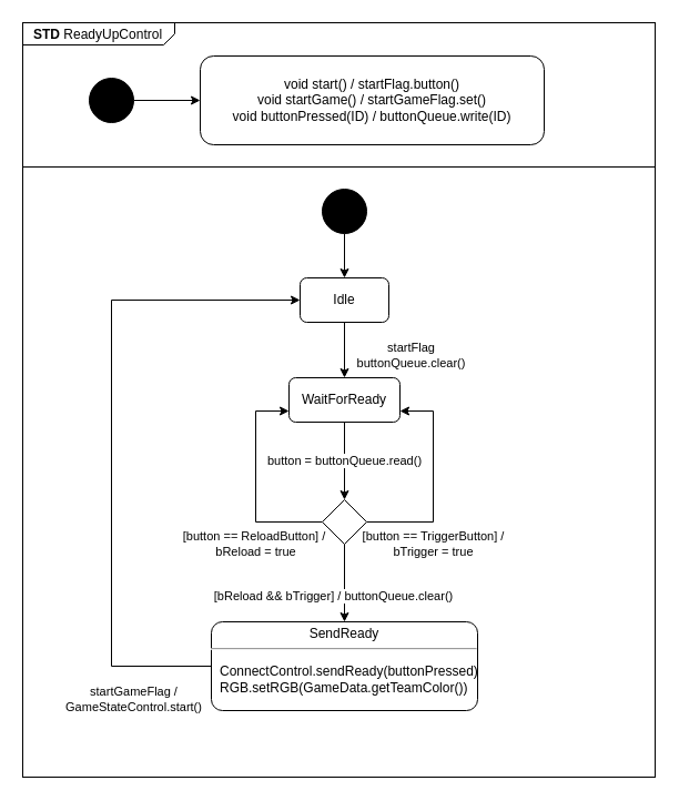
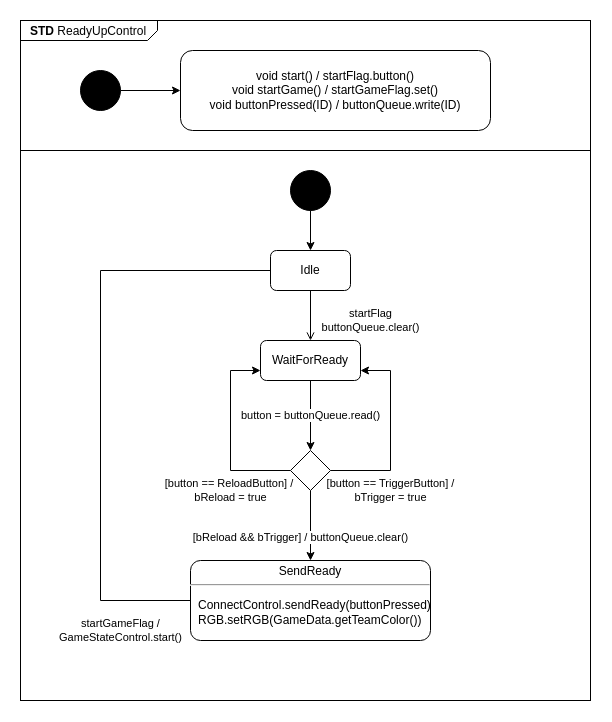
  <mxCell id="0" />
  <mxCell id="1" parent="0" />
  <mxCell id="2" value="" style="group" vertex="1" connectable="0" parent="1"><mxGeometry x="20" y="20" width="570" height="680" as="geometry" /></mxCell>
  <mxCell id="3" value="&lt;p style=&quot;margin:0px;margin-top:4px;margin-left:10px;text-align:left;&quot;&gt;&lt;b&gt;STD&lt;/b&gt;&amp;nbsp;ReadyUpControl&lt;/p&gt;" style="html=1;shape=mxgraph.sysml.package;html=1;overflow=fill;whiteSpace=wrap;labelX=137;" vertex="1" parent="2"><mxGeometry width="570" height="130" as="geometry" /></mxCell>
  <mxCell id="4" value="" style="rounded=0;whiteSpace=wrap;html=1;" vertex="1" parent="2"><mxGeometry y="130" width="570" height="550" as="geometry" /></mxCell>
  <mxCell id="5" style="edgeStyle=orthogonalEdgeStyle;rounded=0;orthogonalLoop=1;jettySize=auto;html=1;" edge="1" parent="1" source="6" target="7"><mxGeometry relative="1" as="geometry" /></mxCell>
  <mxCell id="6" value="" style="shape=ellipse;html=1;fillColor=strokeColor;fontSize=18;fontColor=#ffffff;" vertex="1" parent="1"><mxGeometry x="80" y="70" width="40" height="40" as="geometry" /></mxCell>
  <mxCell id="7" value="void start() / startFlag.button()&lt;br&gt;void startGame() / startGameFlag.set()&lt;br&gt;void buttonPressed(ID) / buttonQueue.write(ID)" style="rounded=1;whiteSpace=wrap;html=1;" vertex="1" parent="1"><mxGeometry x="180" y="50" width="310" height="80" as="geometry" /></mxCell>
  <mxCell id="8" style="edgeStyle=orthogonalEdgeStyle;rounded=0;orthogonalLoop=1;jettySize=auto;html=1;" edge="1" parent="1" source="9" target="11"><mxGeometry relative="1" as="geometry" /></mxCell>
  <mxCell id="9" value="" style="shape=ellipse;html=1;fillColor=strokeColor;fontSize=18;fontColor=#ffffff;" vertex="1" parent="1"><mxGeometry x="290" y="170" width="40" height="40" as="geometry" /></mxCell>
- <mxCell id="10" value="startFlag&lt;br&gt;buttonQueue.clear()" style="edgeStyle=orthogonalEdgeStyle;rounded=0;orthogonalLoop=1;jettySize=auto;html=1;" edge="1" parent="1" source="11" target="13"><mxGeometry x="0.2" y="60" relative="1" as="geometry"><mxPoint as="offset" /></mxGeometry></mxCell>
+ <mxCell id="10" value="startFlag&lt;br&gt;buttonQueue.clear()" style="edgeStyle=orthogonalEdgeStyle;rounded=0;orthogonalLoop=1;jettySize=auto;html=1;endArrow=open;" edge="1" parent="1" source="11" target="13"><mxGeometry x="0.2" y="60" relative="1" as="geometry"><mxPoint as="offset" /></mxGeometry></mxCell>
  <mxCell id="11" value="Idle" style="shape=rect;rounded=1;html=1;whiteSpace=wrap;align=center;" vertex="1" parent="1"><mxGeometry x="270" y="250" width="80" height="40" as="geometry" /></mxCell>
  <mxCell id="12" value="button = buttonQueue.read()" style="edgeStyle=orthogonalEdgeStyle;rounded=0;orthogonalLoop=1;jettySize=auto;html=1;" edge="1" parent="1" target="17"><mxGeometry relative="1" as="geometry"><mxPoint x="310" y="440" as="targetPoint" /><mxPoint x="310" y="380" as="sourcePoint" /><Array as="points"><mxPoint x="310" y="415" /><mxPoint x="310" y="415" /></Array></mxGeometry></mxCell>
  <mxCell id="13" value="WaitForReady" style="shape=rect;rounded=1;html=1;whiteSpace=wrap;align=center;" vertex="1" parent="1"><mxGeometry x="260" y="340" width="100" height="40" as="geometry" /></mxCell>
  <mxCell id="14" value="[button == ReloadButton] /&amp;nbsp;&lt;br&gt;bReload = true" style="edgeStyle=orthogonalEdgeStyle;rounded=0;orthogonalLoop=1;jettySize=auto;html=1;" edge="1" parent="1" source="17" target="13"><mxGeometry x="-0.368" y="20" relative="1" as="geometry"><Array as="points"><mxPoint x="230" y="470" /><mxPoint x="230" y="370" /></Array><mxPoint x="20" y="20" as="offset" /></mxGeometry></mxCell>
  <mxCell id="15" value="[button == TriggerButton] / &lt;br&gt;bTrigger = true" style="edgeStyle=orthogonalEdgeStyle;rounded=0;orthogonalLoop=1;jettySize=auto;html=1;" edge="1" parent="1" source="17" target="13"><mxGeometry x="-0.368" y="-20" relative="1" as="geometry"><Array as="points"><mxPoint x="390" y="470" /><mxPoint x="390" y="370" /></Array><mxPoint x="-20" y="20" as="offset" /></mxGeometry></mxCell>
  <mxCell id="16" value="[bReload &amp;amp;&amp;amp; bTrigger] / buttonQueue.clear()" style="edgeStyle=orthogonalEdgeStyle;rounded=0;orthogonalLoop=1;jettySize=auto;html=1;" edge="1" parent="1" source="17" target="19"><mxGeometry x="0.333" y="-10" relative="1" as="geometry"><mxPoint x="310" y="560" as="targetPoint" /><Array as="points" /><mxPoint as="offset" /></mxGeometry></mxCell>
  <mxCell id="17" value="" style="rhombus;whiteSpace=wrap;html=1;" vertex="1" parent="1"><mxGeometry x="290" y="450" width="40" height="40" as="geometry" /></mxCell>
- <mxCell id="18" value="startGameFlag /&lt;br&gt;GameStateControl.start()" style="edgeStyle=orthogonalEdgeStyle;rounded=0;orthogonalLoop=1;jettySize=auto;html=1;" edge="1" parent="1" source="19" target="11"><mxGeometry x="-0.763" y="30" relative="1" as="geometry"><Array as="points"><mxPoint x="100" y="600" /><mxPoint x="100" y="270" /></Array><mxPoint as="offset" /></mxGeometry></mxCell>
+ <mxCell id="18" value="startGameFlag /&lt;br&gt;GameStateControl.start()" style="edgeStyle=orthogonalEdgeStyle;rounded=0;orthogonalLoop=1;jettySize=auto;html=1;endArrow=none;" edge="1" parent="1" source="19" target="11"><mxGeometry x="-0.763" y="30" relative="1" as="geometry"><Array as="points"><mxPoint x="100" y="600" /><mxPoint x="100" y="270" /></Array><mxPoint as="offset" /></mxGeometry></mxCell>
  <mxCell id="19" value="&lt;p style=&quot;margin:0px;margin-top:4px;text-align:center;&quot;&gt;SendReady&lt;/p&gt;&lt;hr&gt;&lt;p&gt;&lt;/p&gt;&lt;p style=&quot;margin:0px;margin-left:8px;text-align:left;&quot;&gt;ConnectControl.sendReady(buttonPressed)&lt;/p&gt;&lt;p style=&quot;margin:0px;margin-left:8px;text-align:left;&quot;&gt;RGB.setRGB(GameData.getTeamColor())&lt;/p&gt;" style="shape=mxgraph.sysml.simpleState;html=1;overflow=fill;whiteSpace=wrap;align=center;" vertex="1" parent="1"><mxGeometry x="190" y="560" width="240" height="80" as="geometry" /></mxCell>
